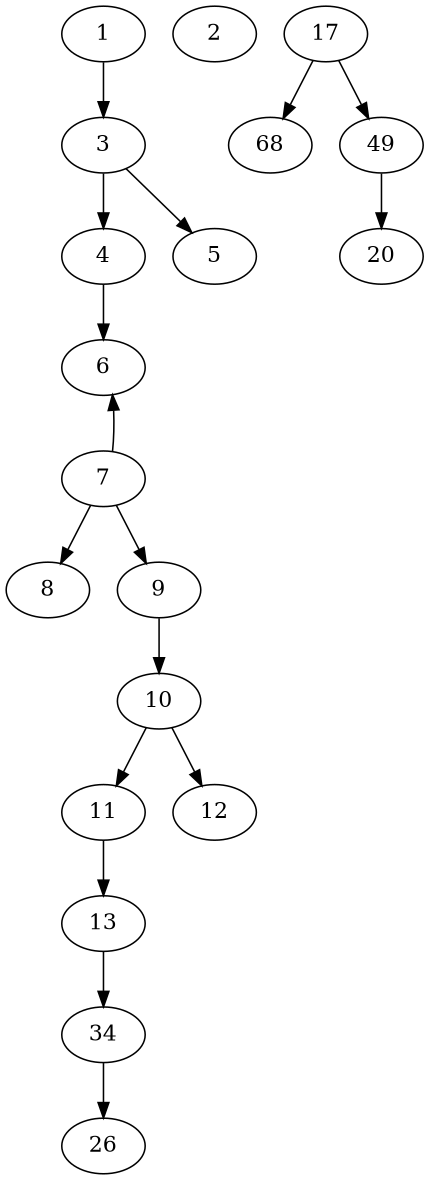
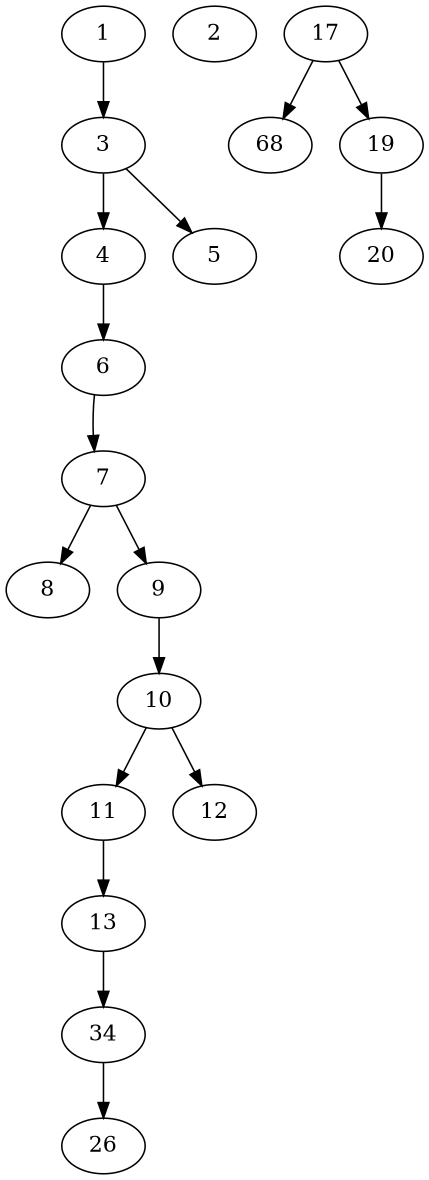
  digraph {
    node [alpha=0.10]
    1 [alpha=0.13 expect_size=12349440]
    3 [alpha=0.14 expect_size=22930432]
    4 [expect_size=29972480]
    5 [alpha=0.07 expect_size=23759872]
    6 [alpha=0.18 expect_size=28721152]
    2 [alpha=0.19 expect_size=11702272]
    7 [alpha=0.02 expect_size=35718144]
    8 [alpha=0.09 expect_size=41125888]
    9 [alpha=0.16 expect_size=39700480]
    10 [alpha=0.07 expect_size=36373504]
    11 [alpha=0.09 expect_size=42248192]
    12 [alpha=0.04 expect_size=24795136]
    13 [alpha=0.05 expect_size=22769664]
    n14 [expect_size=9555968 label=34]
    n15 [expect_size=50655232 label=26]
    17 [alpha=0.09 expect_size=46712832]
    n17 [alpha=0.18 expect_size=51416064 label=68]
-   19 [alpha=0.13 expect_size=25366528 label=49]
+   19 [alpha=0.13 expect_size=25366528]
    20 [alpha=0.16 expect_size=15502336]
    1 -> 3
    3 -> 4
    3 -> 5
    4 -> 6
-   7 -> 6
+   6 -> 7
    7 -> 8
    7 -> 9
    9 -> 10
    10 -> 11
    10 -> 12
    11 -> 13
    13 -> n14
    n14 -> n15
    17 -> n17
    17 -> 19
    19 -> 20
  }
